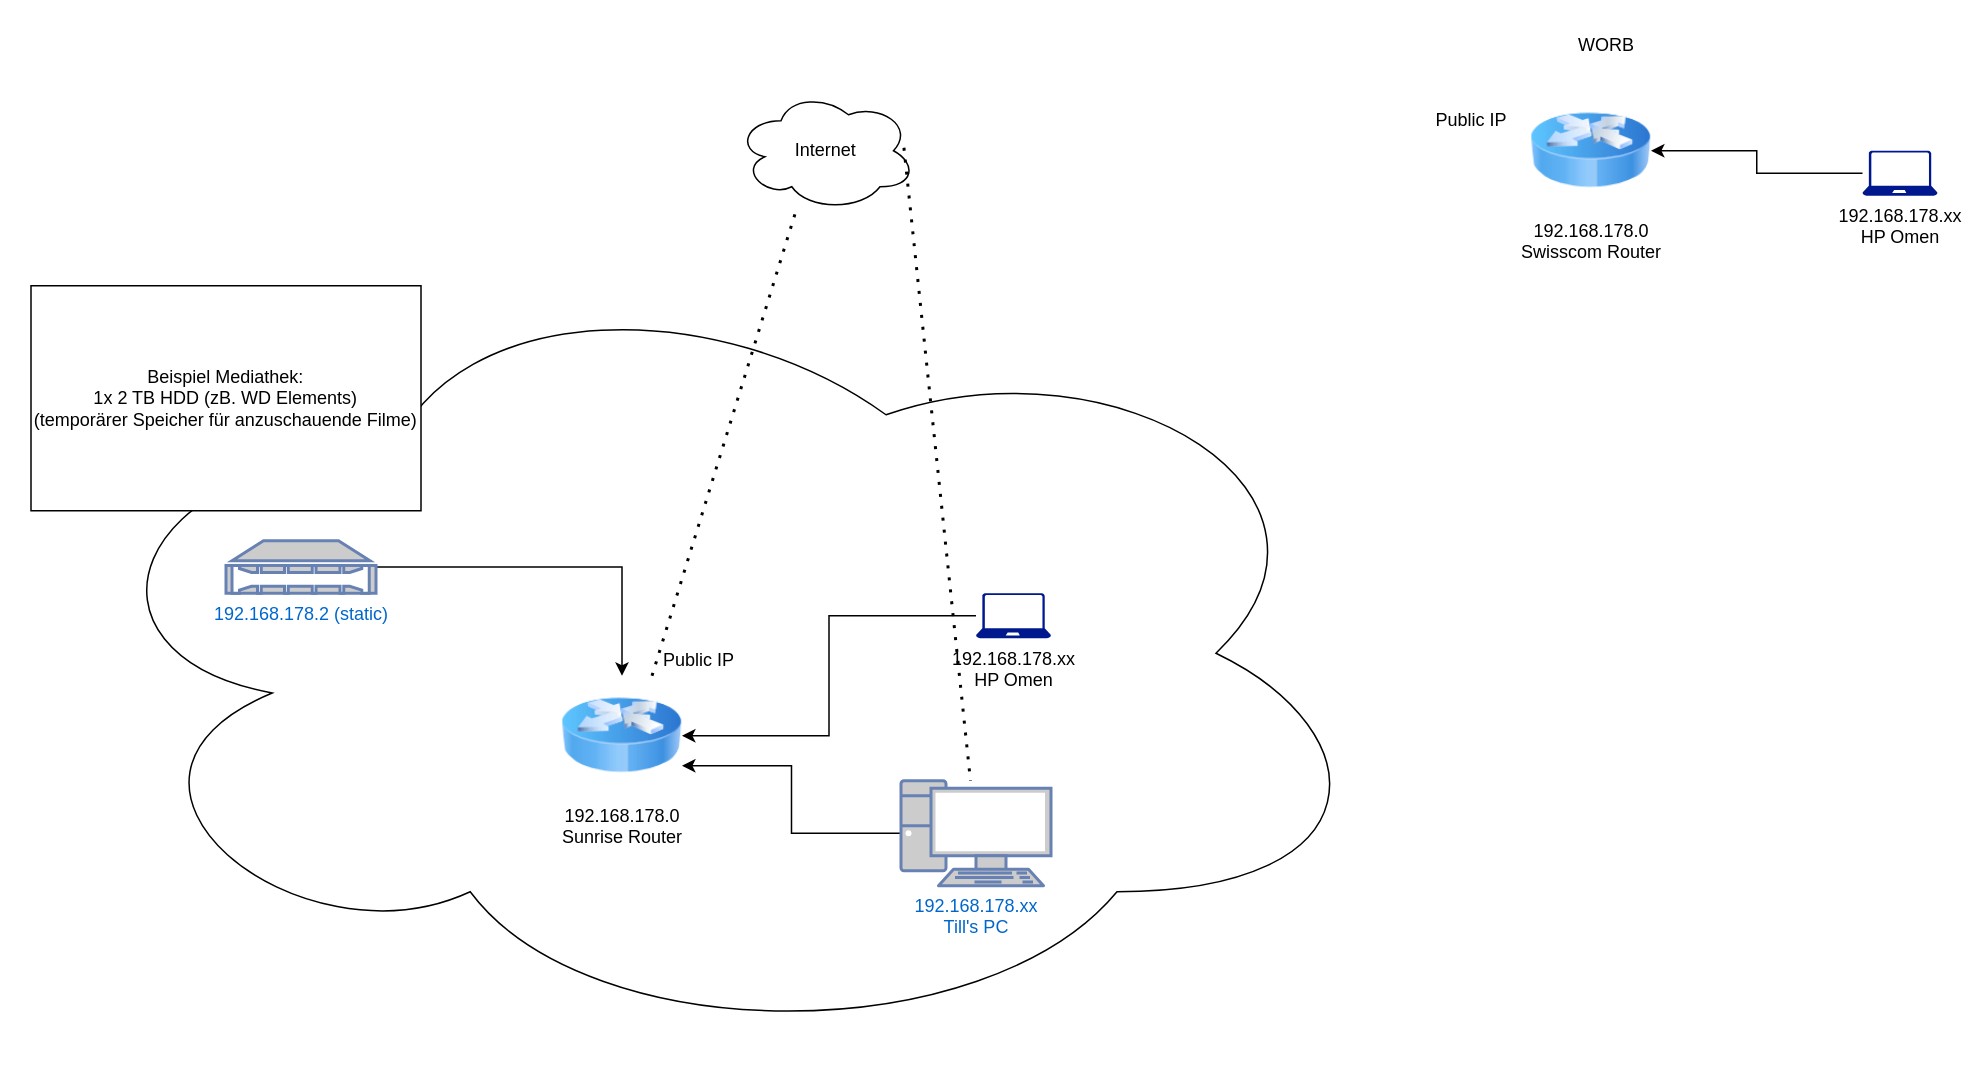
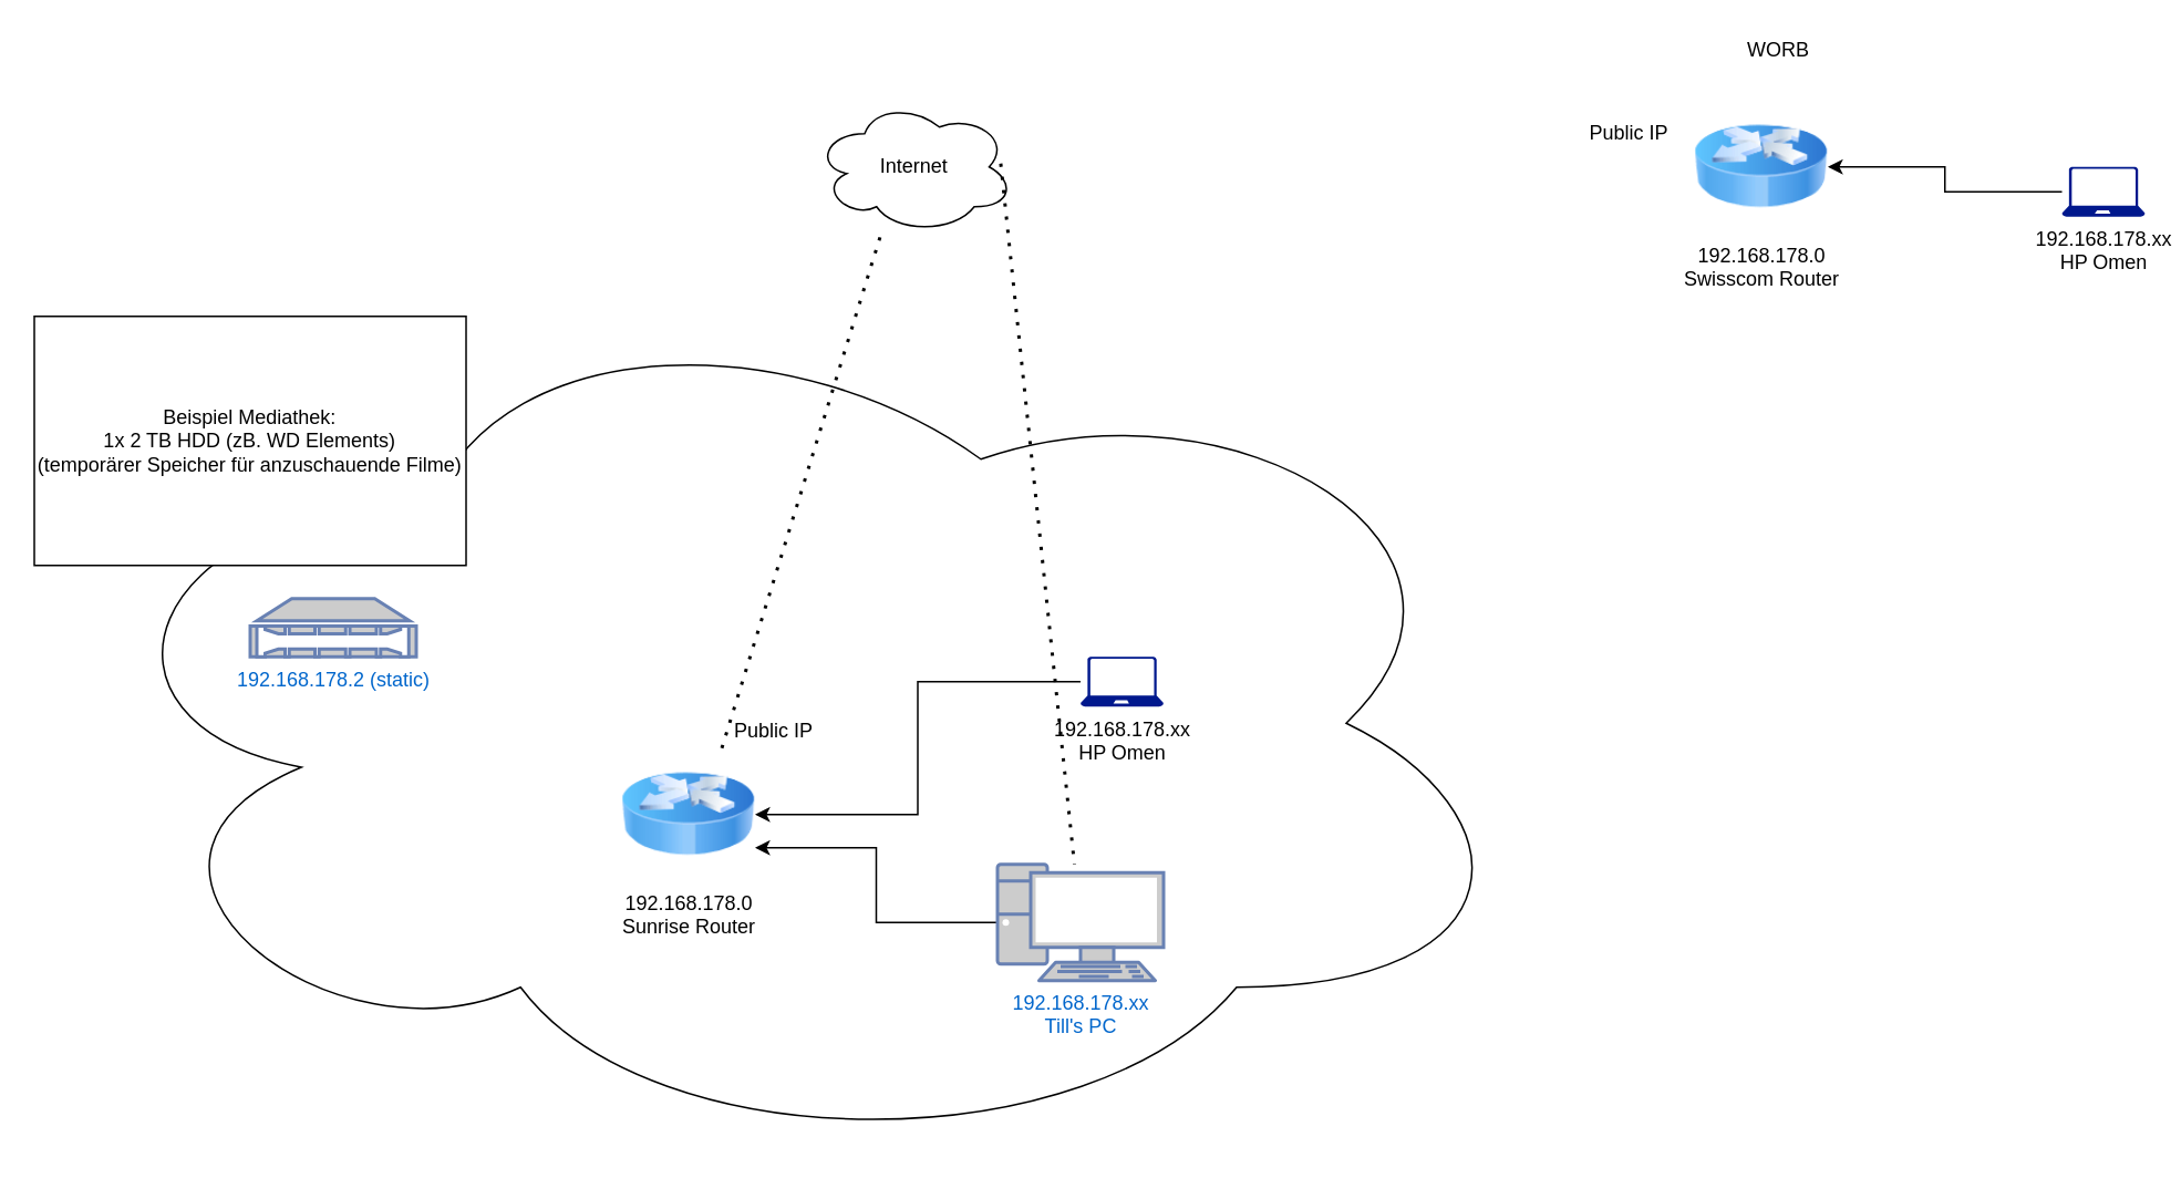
  <mxCell id="0" />
  <mxCell id="1" parent="0" />
  <mxCell id="2" value="" style="ellipse;shape=cloud;whiteSpace=wrap;html=1;" vertex="1" parent="1"><mxGeometry x="40" y="170" width="880" height="530" as="geometry" /></mxCell>
  <mxCell id="3" value="Internet" style="ellipse;shape=cloud;whiteSpace=wrap;html=1;" vertex="1" parent="1"><mxGeometry x="490" y="60" width="120" height="80" as="geometry" /></mxCell>
  <mxCell id="4" value="" style="endArrow=none;dashed=1;html=1;dashPattern=1 3;strokeWidth=2;exitX=0.75;exitY=0;exitDx=0;exitDy=0;" edge="1" parent="1" source="5"><mxGeometry width="50" height="50" relative="1" as="geometry"><mxPoint x="490" y="220" as="sourcePoint" /><mxPoint x="530" y="140" as="targetPoint" /></mxGeometry></mxCell>
  <mxCell id="5" value="192.168.178.0&lt;br&gt;Sunrise Router" style="image;html=1;image=img/lib/clip_art/networking/Router_Icon_128x128.png" vertex="1" parent="1"><mxGeometry x="374" y="450" width="80" height="80" as="geometry" /></mxCell>
- <mxCell id="6" style="edgeStyle=orthogonalEdgeStyle;rounded=0;orthogonalLoop=1;jettySize=auto;html=1;entryX=0.5;entryY=0;entryDx=0;entryDy=0;" edge="1" parent="1" source="7" target="5"><mxGeometry relative="1" as="geometry" /></mxCell>
  <mxCell id="7" value="192.168.178.2 (static)" style="fontColor=#0066CC;verticalAlign=top;verticalLabelPosition=bottom;labelPosition=center;align=center;html=1;outlineConnect=0;fillColor=#CCCCCC;strokeColor=#6881B3;gradientColor=none;gradientDirection=north;strokeWidth=2;shape=mxgraph.networks.nas_filer;" vertex="1" parent="1"><mxGeometry x="150" y="360" width="100" height="35" as="geometry" /></mxCell>
  <mxCell id="8" value="Beispiel Mediathek:&lt;br&gt;1x 2 TB HDD (zB. WD Elements)&lt;br&gt;(temporärer Speicher für anzuschauende Filme)" style="rounded=0;whiteSpace=wrap;html=1;" vertex="1" parent="1"><mxGeometry x="20" y="190" width="260" height="150" as="geometry" /></mxCell>
  <mxCell id="9" value="" style="endArrow=none;dashed=1;html=1;dashPattern=1 3;strokeWidth=2;exitX=0.933;exitY=0.475;exitDx=0;exitDy=0;exitPerimeter=0;" edge="1" parent="1" source="3" target="16"><mxGeometry width="50" height="50" relative="1" as="geometry"><mxPoint x="730" y="130" as="sourcePoint" /><mxPoint x="830" y="98" as="targetPoint" /></mxGeometry></mxCell>
  <mxCell id="10" value="192.168.178.0&lt;br&gt;Swisscom Router" style="image;html=1;image=img/lib/clip_art/networking/Router_Icon_128x128.png" vertex="1" parent="1"><mxGeometry x="1020" y="60" width="80" height="80" as="geometry" /></mxCell>
  <mxCell id="11" value="Public IP" style="text;html=1;align=center;verticalAlign=middle;resizable=0;points=[];autosize=1;" vertex="1" parent="1"><mxGeometry x="950" y="70" width="60" height="20" as="geometry" /></mxCell>
  <mxCell id="12" value="Public IP" style="text;html=1;align=center;verticalAlign=middle;resizable=0;points=[];autosize=1;" vertex="1" parent="1"><mxGeometry x="435" y="430" width="60" height="20" as="geometry" /></mxCell>
  <mxCell id="13" style="edgeStyle=orthogonalEdgeStyle;rounded=0;orthogonalLoop=1;jettySize=auto;html=1;entryX=1;entryY=0.5;entryDx=0;entryDy=0;" edge="1" parent="1" source="14" target="5"><mxGeometry relative="1" as="geometry" /></mxCell>
  <mxCell id="14" value="192.168.178.xx&lt;br&gt;HP Omen" style="aspect=fixed;pointerEvents=1;shadow=0;dashed=0;html=1;strokeColor=none;labelPosition=center;verticalLabelPosition=bottom;verticalAlign=top;align=center;fillColor=#00188D;shape=mxgraph.azure.laptop" vertex="1" parent="1"><mxGeometry x="650" y="395" width="50" height="30" as="geometry" /></mxCell>
  <mxCell id="15" style="edgeStyle=orthogonalEdgeStyle;rounded=0;orthogonalLoop=1;jettySize=auto;html=1;entryX=1;entryY=0.75;entryDx=0;entryDy=0;" edge="1" parent="1" source="16" target="5"><mxGeometry relative="1" as="geometry" /></mxCell>
  <mxCell id="16" value="192.168.178.xx&lt;br&gt;Till's PC" style="fontColor=#0066CC;verticalAlign=top;verticalLabelPosition=bottom;labelPosition=center;align=center;html=1;outlineConnect=0;fillColor=#CCCCCC;strokeColor=#6881B3;gradientColor=none;gradientDirection=north;strokeWidth=2;shape=mxgraph.networks.pc;" vertex="1" parent="1"><mxGeometry x="600" y="520" width="100" height="70" as="geometry" /></mxCell>
  <mxCell id="17" style="edgeStyle=orthogonalEdgeStyle;rounded=0;orthogonalLoop=1;jettySize=auto;html=1;entryX=1;entryY=0.5;entryDx=0;entryDy=0;" edge="1" parent="1" source="18" target="10"><mxGeometry relative="1" as="geometry" /></mxCell>
  <mxCell id="18" value="192.168.178.xx&lt;br&gt;HP Omen" style="aspect=fixed;pointerEvents=1;shadow=0;dashed=0;html=1;strokeColor=none;labelPosition=center;verticalLabelPosition=bottom;verticalAlign=top;align=center;fillColor=#00188D;shape=mxgraph.azure.laptop" vertex="1" parent="1"><mxGeometry x="1241" y="100" width="50" height="30" as="geometry" /></mxCell>
  <mxCell id="19" value="WORB" style="text;html=1;align=center;verticalAlign=middle;resizable=0;points=[];autosize=1;" vertex="1" parent="1"><mxGeometry x="1045" width="50" height="20" as="geometry" y="20" /></mxCell>
